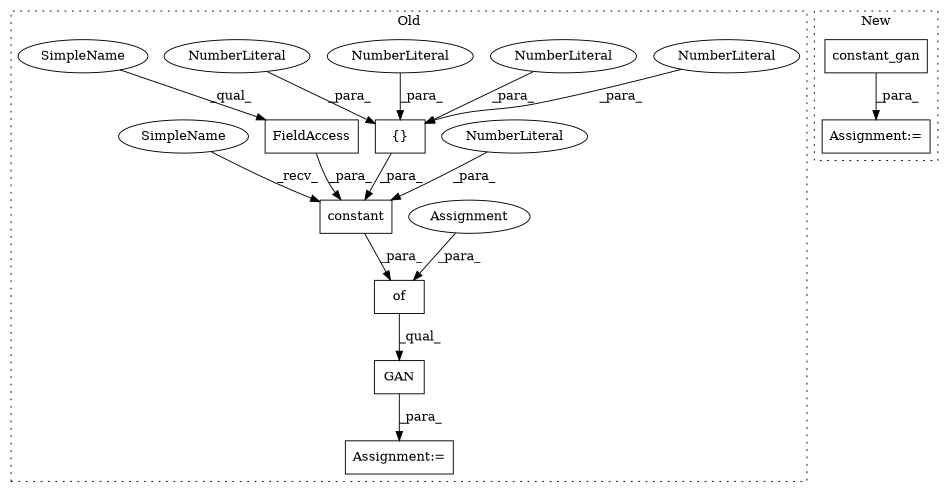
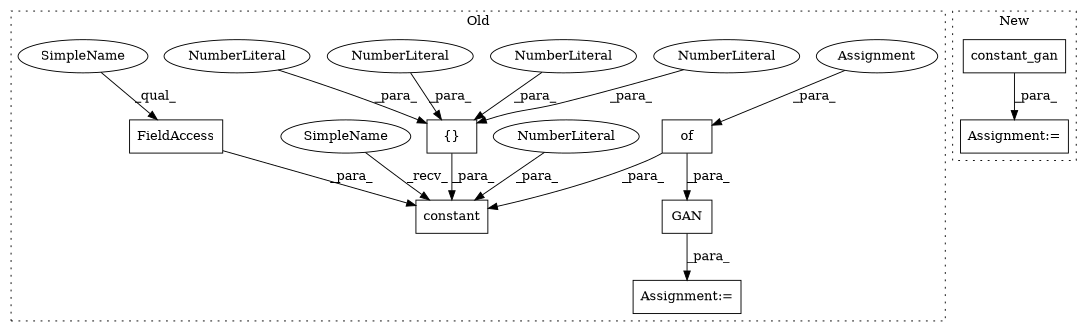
  digraph {
    node [a=34 l=1 s=505 shape=box]
    n1 [a=4 l="1,1" label="{}" s="495,503"]
    n2 [label=NumberLiteral s=496 shape=ellipse]
    n3 [label=NumberLiteral s=502 shape=ellipse]
    n4 [a=32 l="9,1" label=constant s="473,523"]
    n5 [a=7 label="Assignment:=" s=437]
    n6 [l=3 label=NumberLiteral s=482 shape=ellipse]
    n7 [label=NumberLiteral s=500 shape=ellipse]
    n8 [label=NumberLiteral s=498 shape=ellipse]
    n9 [a=32 l="3,1" label=of s="455,524"]
    n10 [a=45 l=3 label=Assignment s=458 shape=ellipse]
    n11 [a=22 l=18 label=FieldAccess]
    n12 [a=32 l="4,1" label=GAN s="447,525"]
    n13 [a=42 l=10 label=SimpleName shape=ellipse]
    n14 [a=42 l=10 label=SimpleName s=462 shape=ellipse]
    n15 [a=32 l=10 label=constant_gan s=467]
    n16 [a=7 label="Assignment:=" s=466]
    subgraph cluster_1 {
      label=Old
      style=dotted
      n1
      n2
      n3
      n4
      n5
      n6
      n7
      n8
      n9
      n10
      n11
      n12
      n13
      n14
    }
    subgraph cluster_2 {
      label=New
      style=dotted
      n15
      n16
    }
    n1 -> n4 [label=_para_]
    n2 -> n1 [label=_para_]
    n3 -> n1 [label=_para_]
-   n4 -> n9 [label=_para_]
+   n9 -> n4 [label=_para_]
    n6 -> n4 [label=_para_]
    n7 -> n1 [label=_para_]
    n8 -> n1 [label=_para_]
-   n9 -> n12 [label=_qual_]
+   n9 -> n12 [label=_para_]
    n10 -> n9 [label=_para_]
    n11 -> n4 [label=_para_]
    n12 -> n5 [label=_para_]
    n13 -> n11 [label=_qual_]
    n14 -> n4 [label=_recv_]
    n15 -> n16 [label=_para_]
  }
